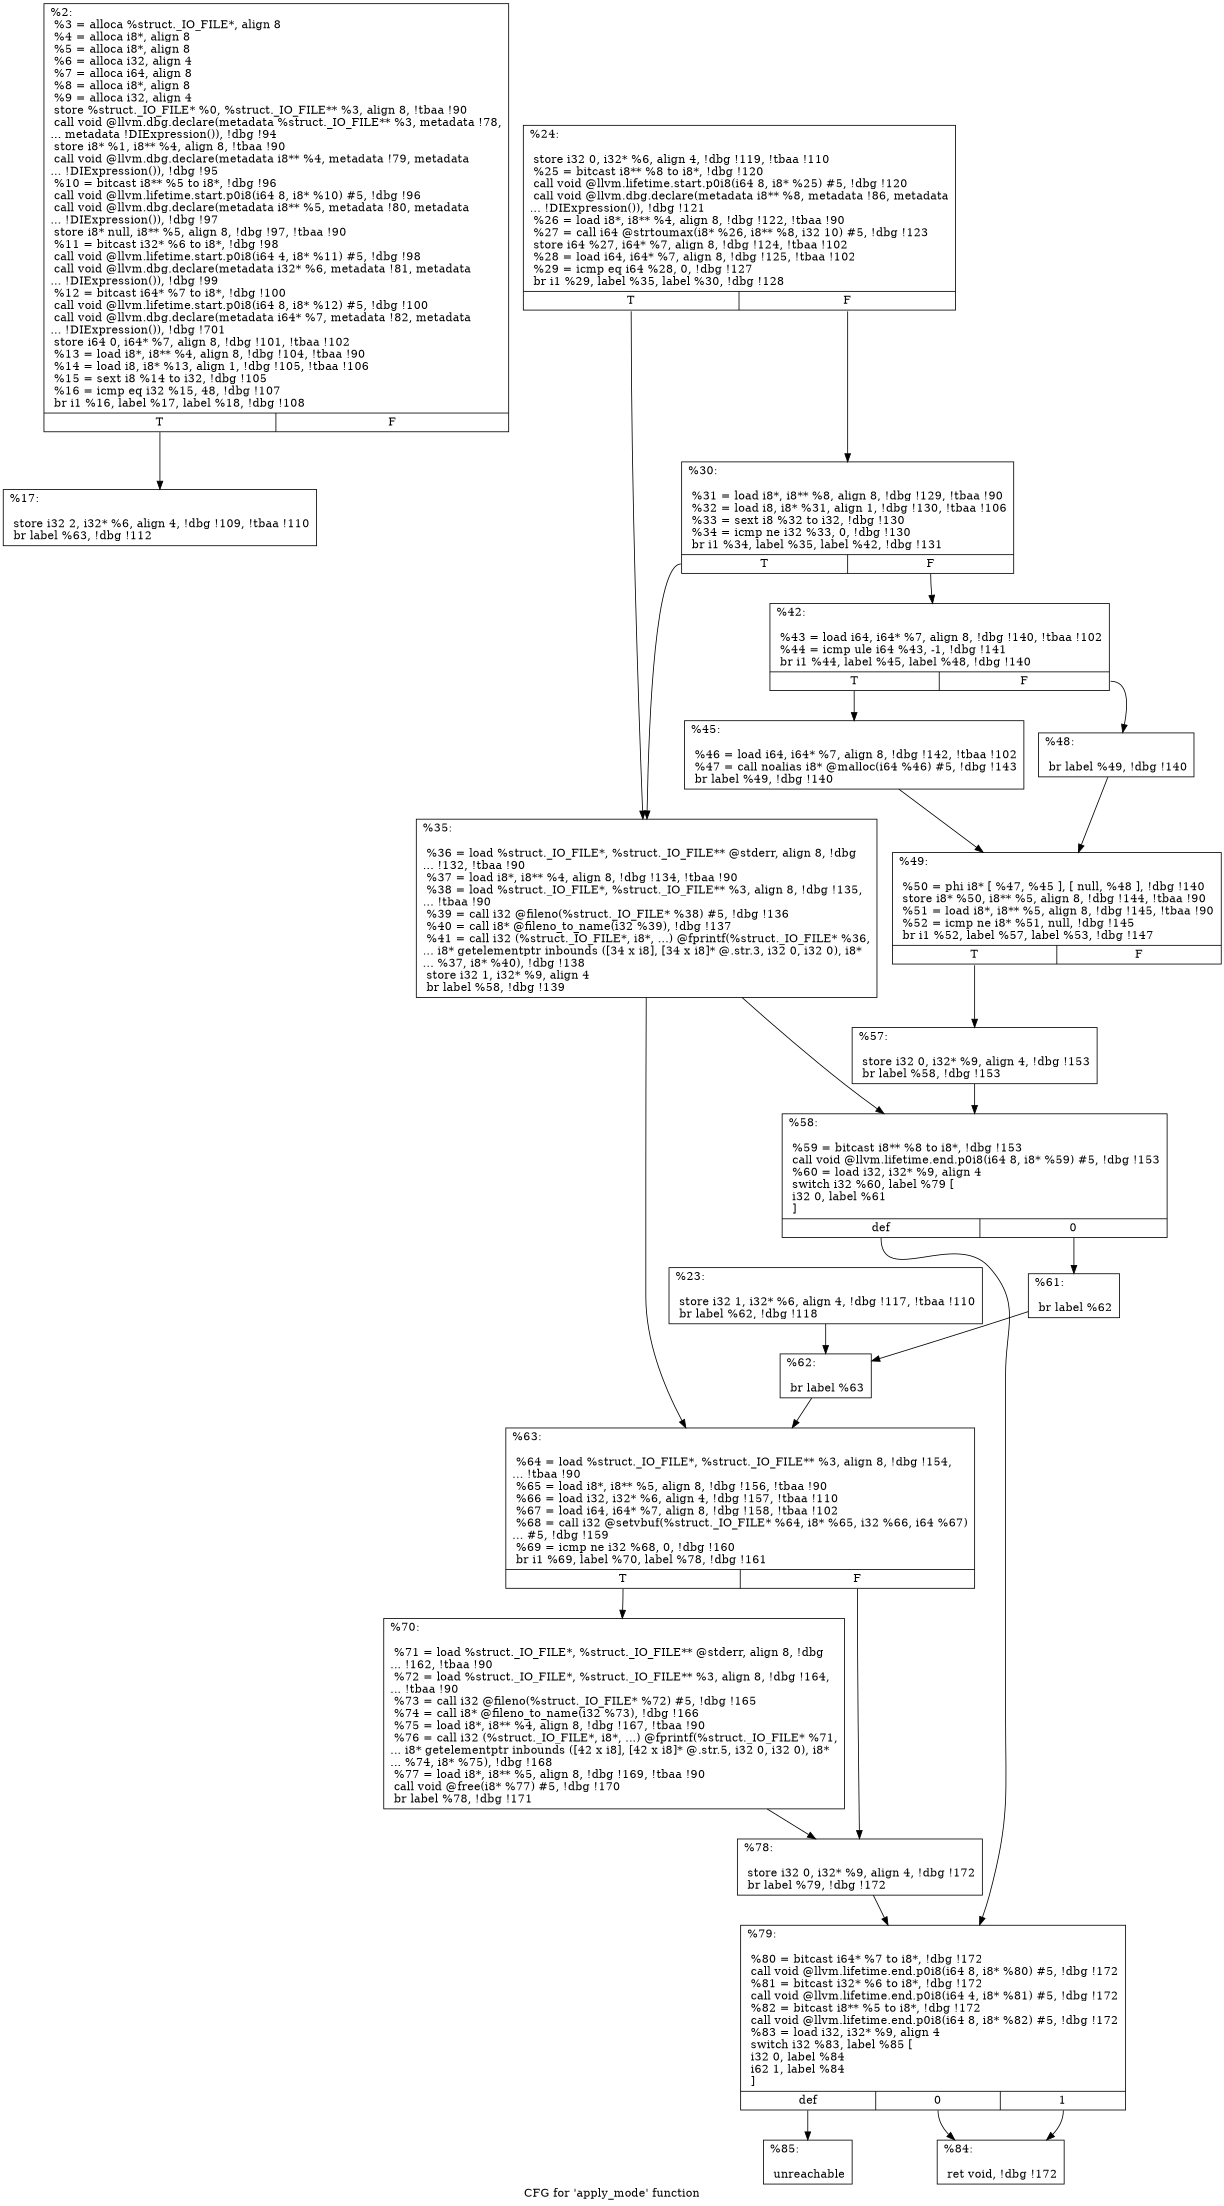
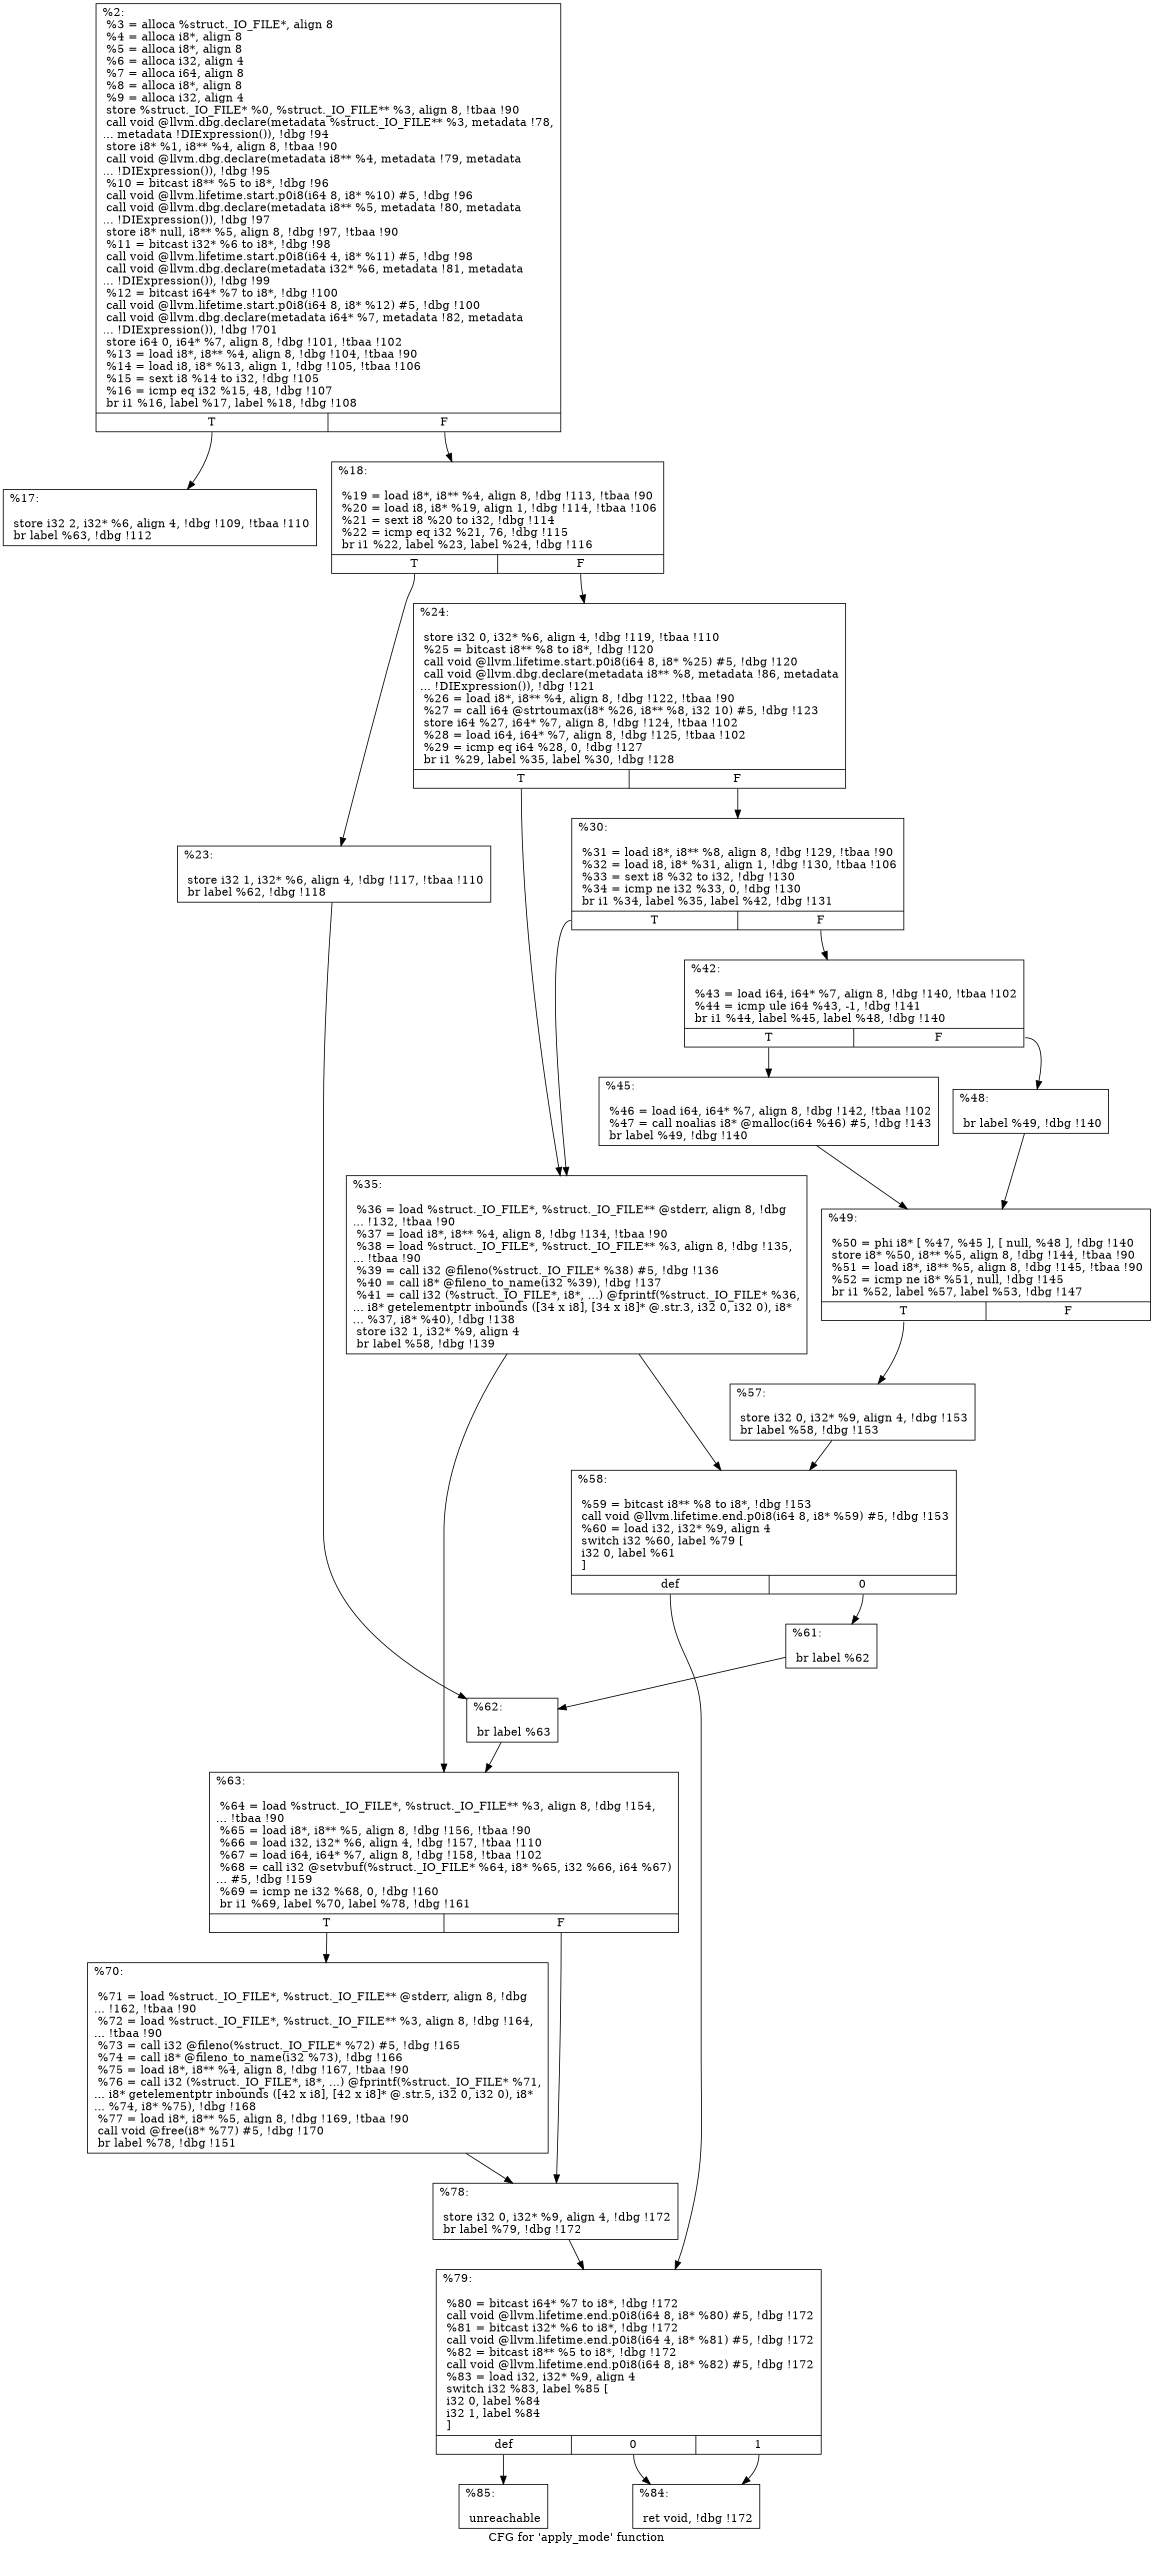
  digraph {
    fontname="DejaVu Serif"
    label="CFG for 'apply_mode' function"
    node [fontname="DejaVu Serif" shape=record]
    edge [fontname="DejaVu Serif"]
    n1 [label="{%2:\l  %3 = alloca %struct._IO_FILE*, align 8\l  %4 = alloca i8*, align 8\l  %5 = alloca i8*, align 8\l  %6 = alloca i32, align 4\l  %7 = alloca i64, align 8\l  %8 = alloca i8*, align 8\l  %9 = alloca i32, align 4\l  store %struct._IO_FILE* %0, %struct._IO_FILE** %3, align 8, !tbaa !90\l  call void @llvm.dbg.declare(metadata %struct._IO_FILE** %3, metadata !78,\l... metadata !DIExpression()), !dbg !94\l  store i8* %1, i8** %4, align 8, !tbaa !90\l  call void @llvm.dbg.declare(metadata i8** %4, metadata !79, metadata\l... !DIExpression()), !dbg !95\l  %10 = bitcast i8** %5 to i8*, !dbg !96\l  call void @llvm.lifetime.start.p0i8(i64 8, i8* %10) #5, !dbg !96\l  call void @llvm.dbg.declare(metadata i8** %5, metadata !80, metadata\l... !DIExpression()), !dbg !97\l  store i8* null, i8** %5, align 8, !dbg !97, !tbaa !90\l  %11 = bitcast i32* %6 to i8*, !dbg !98\l  call void @llvm.lifetime.start.p0i8(i64 4, i8* %11) #5, !dbg !98\l  call void @llvm.dbg.declare(metadata i32* %6, metadata !81, metadata\l... !DIExpression()), !dbg !99\l  %12 = bitcast i64* %7 to i8*, !dbg !100\l  call void @llvm.lifetime.start.p0i8(i64 8, i8* %12) #5, !dbg !100\l  call void @llvm.dbg.declare(metadata i64* %7, metadata !82, metadata\l... !DIExpression()), !dbg !701\l  store i64 0, i64* %7, align 8, !dbg !101, !tbaa !102\l  %13 = load i8*, i8** %4, align 8, !dbg !104, !tbaa !90\l  %14 = load i8, i8* %13, align 1, !dbg !105, !tbaa !106\l  %15 = sext i8 %14 to i32, !dbg !105\l  %16 = icmp eq i32 %15, 48, !dbg !107\l  br i1 %16, label %17, label %18, !dbg !108\l|{<s0>T|<s1>F}}"]
    n2 [label="{%17:\l\l  store i32 2, i32* %6, align 4, !dbg !109, !tbaa !110\l  br label %63, !dbg !112\l}"]
+   n3 [label="{%18:\l\l  %19 = load i8*, i8** %4, align 8, !dbg !113, !tbaa !90\l  %20 = load i8, i8* %19, align 1, !dbg !114, !tbaa !106\l  %21 = sext i8 %20 to i32, !dbg !114\l  %22 = icmp eq i32 %21, 76, !dbg !115\l  br i1 %22, label %23, label %24, !dbg !116\l|{<s0>T|<s1>F}}"]
    n4 [label="{%23:\l\l  store i32 1, i32* %6, align 4, !dbg !117, !tbaa !110\l  br label %62, !dbg !118\l}"]
    n5 [label="{%24:\l\l  store i32 0, i32* %6, align 4, !dbg !119, !tbaa !110\l  %25 = bitcast i8** %8 to i8*, !dbg !120\l  call void @llvm.lifetime.start.p0i8(i64 8, i8* %25) #5, !dbg !120\l  call void @llvm.dbg.declare(metadata i8** %8, metadata !86, metadata\l... !DIExpression()), !dbg !121\l  %26 = load i8*, i8** %4, align 8, !dbg !122, !tbaa !90\l  %27 = call i64 @strtoumax(i8* %26, i8** %8, i32 10) #5, !dbg !123\l  store i64 %27, i64* %7, align 8, !dbg !124, !tbaa !102\l  %28 = load i64, i64* %7, align 8, !dbg !125, !tbaa !102\l  %29 = icmp eq i64 %28, 0, !dbg !127\l  br i1 %29, label %35, label %30, !dbg !128\l|{<s0>T|<s1>F}}"]
    n6 [label="{%63:\l\l  %64 = load %struct._IO_FILE*, %struct._IO_FILE** %3, align 8, !dbg !154,\l... !tbaa !90\l  %65 = load i8*, i8** %5, align 8, !dbg !156, !tbaa !90\l  %66 = load i32, i32* %6, align 4, !dbg !157, !tbaa !110\l  %67 = load i64, i64* %7, align 8, !dbg !158, !tbaa !102\l  %68 = call i32 @setvbuf(%struct._IO_FILE* %64, i8* %65, i32 %66, i64 %67)\l... #5, !dbg !159\l  %69 = icmp ne i32 %68, 0, !dbg !160\l  br i1 %69, label %70, label %78, !dbg !161\l|{<s0>T|<s1>F}}"]
-   n7 [label="{%70:\l\l  %71 = load %struct._IO_FILE*, %struct._IO_FILE** @stderr, align 8, !dbg\l... !162, !tbaa !90\l  %72 = load %struct._IO_FILE*, %struct._IO_FILE** %3, align 8, !dbg !164,\l... !tbaa !90\l  %73 = call i32 @fileno(%struct._IO_FILE* %72) #5, !dbg !165\l  %74 = call i8* @fileno_to_name(i32 %73), !dbg !166\l  %75 = load i8*, i8** %4, align 8, !dbg !167, !tbaa !90\l  %76 = call i32 (%struct._IO_FILE*, i8*, ...) @fprintf(%struct._IO_FILE* %71,\l... i8* getelementptr inbounds ([42 x i8], [42 x i8]* @.str.5, i32 0, i32 0), i8*\l... %74, i8* %75), !dbg !168\l  %77 = load i8*, i8** %5, align 8, !dbg !169, !tbaa !90\l  call void @free(i8* %77) #5, !dbg !170\l  br label %78, !dbg !171\l}"]
+   n7 [label="{%70:\l\l  %71 = load %struct._IO_FILE*, %struct._IO_FILE** @stderr, align 8, !dbg\l... !162, !tbaa !90\l  %72 = load %struct._IO_FILE*, %struct._IO_FILE** %3, align 8, !dbg !164,\l... !tbaa !90\l  %73 = call i32 @fileno(%struct._IO_FILE* %72) #5, !dbg !165\l  %74 = call i8* @fileno_to_name(i32 %73), !dbg !166\l  %75 = load i8*, i8** %4, align 8, !dbg !167, !tbaa !90\l  %76 = call i32 (%struct._IO_FILE*, i8*, ...) @fprintf(%struct._IO_FILE* %71,\l... i8* getelementptr inbounds ([42 x i8], [42 x i8]* @.str.5, i32 0, i32 0), i8*\l... %74, i8* %75), !dbg !168\l  %77 = load i8*, i8** %5, align 8, !dbg !169, !tbaa !90\l  call void @free(i8* %77) #5, !dbg !170\l  br label %78, !dbg !151\l}"]
    n8 [label="{%78:\l\l  store i32 0, i32* %9, align 4, !dbg !172\l  br label %79, !dbg !172\l}"]
    n9 [label="{%62:\l\l  br label %63\l}"]
    n10 [label="{%35:\l\l  %36 = load %struct._IO_FILE*, %struct._IO_FILE** @stderr, align 8, !dbg\l... !132, !tbaa !90\l  %37 = load i8*, i8** %4, align 8, !dbg !134, !tbaa !90\l  %38 = load %struct._IO_FILE*, %struct._IO_FILE** %3, align 8, !dbg !135,\l... !tbaa !90\l  %39 = call i32 @fileno(%struct._IO_FILE* %38) #5, !dbg !136\l  %40 = call i8* @fileno_to_name(i32 %39), !dbg !137\l  %41 = call i32 (%struct._IO_FILE*, i8*, ...) @fprintf(%struct._IO_FILE* %36,\l... i8* getelementptr inbounds ([34 x i8], [34 x i8]* @.str.3, i32 0, i32 0), i8*\l... %37, i8* %40), !dbg !138\l  store i32 1, i32* %9, align 4\l  br label %58, !dbg !139\l}"]
    n11 [label="{%30:\l\l  %31 = load i8*, i8** %8, align 8, !dbg !129, !tbaa !90\l  %32 = load i8, i8* %31, align 1, !dbg !130, !tbaa !106\l  %33 = sext i8 %32 to i32, !dbg !130\l  %34 = icmp ne i32 %33, 0, !dbg !130\l  br i1 %34, label %35, label %42, !dbg !131\l|{<s0>T|<s1>F}}"]
-   n12 [label="{%79:\l\l  %80 = bitcast i64* %7 to i8*, !dbg !172\l  call void @llvm.lifetime.end.p0i8(i64 8, i8* %80) #5, !dbg !172\l  %81 = bitcast i32* %6 to i8*, !dbg !172\l  call void @llvm.lifetime.end.p0i8(i64 4, i8* %81) #5, !dbg !172\l  %82 = bitcast i8** %5 to i8*, !dbg !172\l  call void @llvm.lifetime.end.p0i8(i64 8, i8* %82) #5, !dbg !172\l  %83 = load i32, i32* %9, align 4\l  switch i32 %83, label %85 [\l    i32 0, label %84\l    i62 1, label %84\l  ]\l|{<s0>def|<s1>0|<s2>1}}"]
+   n12 [label="{%79:\l\l  %80 = bitcast i64* %7 to i8*, !dbg !172\l  call void @llvm.lifetime.end.p0i8(i64 8, i8* %80) #5, !dbg !172\l  %81 = bitcast i32* %6 to i8*, !dbg !172\l  call void @llvm.lifetime.end.p0i8(i64 4, i8* %81) #5, !dbg !172\l  %82 = bitcast i8** %5 to i8*, !dbg !172\l  call void @llvm.lifetime.end.p0i8(i64 8, i8* %82) #5, !dbg !172\l  %83 = load i32, i32* %9, align 4\l  switch i32 %83, label %85 [\l    i32 0, label %84\l    i32 1, label %84\l  ]\l|{<s0>def|<s1>0|<s2>1}}"]
    n13 [label="{%58:\l\l  %59 = bitcast i8** %8 to i8*, !dbg !153\l  call void @llvm.lifetime.end.p0i8(i64 8, i8* %59) #5, !dbg !153\l  %60 = load i32, i32* %9, align 4\l  switch i32 %60, label %79 [\l    i32 0, label %61\l  ]\l|{<s0>def|<s1>0}}"]
    n14 [label="{%42:\l\l  %43 = load i64, i64* %7, align 8, !dbg !140, !tbaa !102\l  %44 = icmp ule i64 %43, -1, !dbg !141\l  br i1 %44, label %45, label %48, !dbg !140\l|{<s0>T|<s1>F}}"]
    n15 [label="{%61:\l\l  br label %62\l}"]
    n16 [label="{%45:\l\l  %46 = load i64, i64* %7, align 8, !dbg !142, !tbaa !102\l  %47 = call noalias i8* @malloc(i64 %46) #5, !dbg !143\l  br label %49, !dbg !140\l}"]
    n17 [label="{%48:\l\l  br label %49, !dbg !140\l}"]
    n18 [label="{%49:\l\l  %50 = phi i8* [ %47, %45 ], [ null, %48 ], !dbg !140\l  store i8* %50, i8** %5, align 8, !dbg !144, !tbaa !90\l  %51 = load i8*, i8** %5, align 8, !dbg !145, !tbaa !90\l  %52 = icmp ne i8* %51, null, !dbg !145\l  br i1 %52, label %57, label %53, !dbg !147\l|{<s0>T|<s1>F}}"]
    n19 [label="{%85:\l\l  unreachable\l}"]
    n20 [label="{%84:\l\l  ret void, !dbg !172\l}"]
    n21 [label="{%57:\l\l  store i32 0, i32* %9, align 4, !dbg !153\l  br label %58, !dbg !153\l}"]
    n1 -> n2 [tailport=s0]
+   n1 -> n3 [tailport=s1]
+   n3 -> n4 [tailport=s0]
+   n3 -> n5 [tailport=s1]
    n4 -> n9
    n5 -> n10 [tailport=s0]
    n5 -> n11 [tailport=s1]
    n6 -> n7 [tailport=s0]
    n6 -> n8 [tailport=s1]
    n7 -> n8
    n8 -> n12
    n9 -> n6
    n10 -> n6
    n10 -> n13
    n11 -> n10 [tailport=s0]
    n11 -> n14 [tailport=s1]
    n12 -> n19 [tailport=s0]
    n12 -> n20 [tailport=s1]
    n12 -> n20 [tailport=s2]
    n13 -> n12 [tailport=s0]
    n13 -> n15 [tailport=s1]
    n14 -> n16 [tailport=s0]
    n14 -> n17 [tailport=s1]
    n15 -> n9
    n16 -> n18
    n17 -> n18
    n18 -> n21 [tailport=s0]
    n21 -> n13
  }
